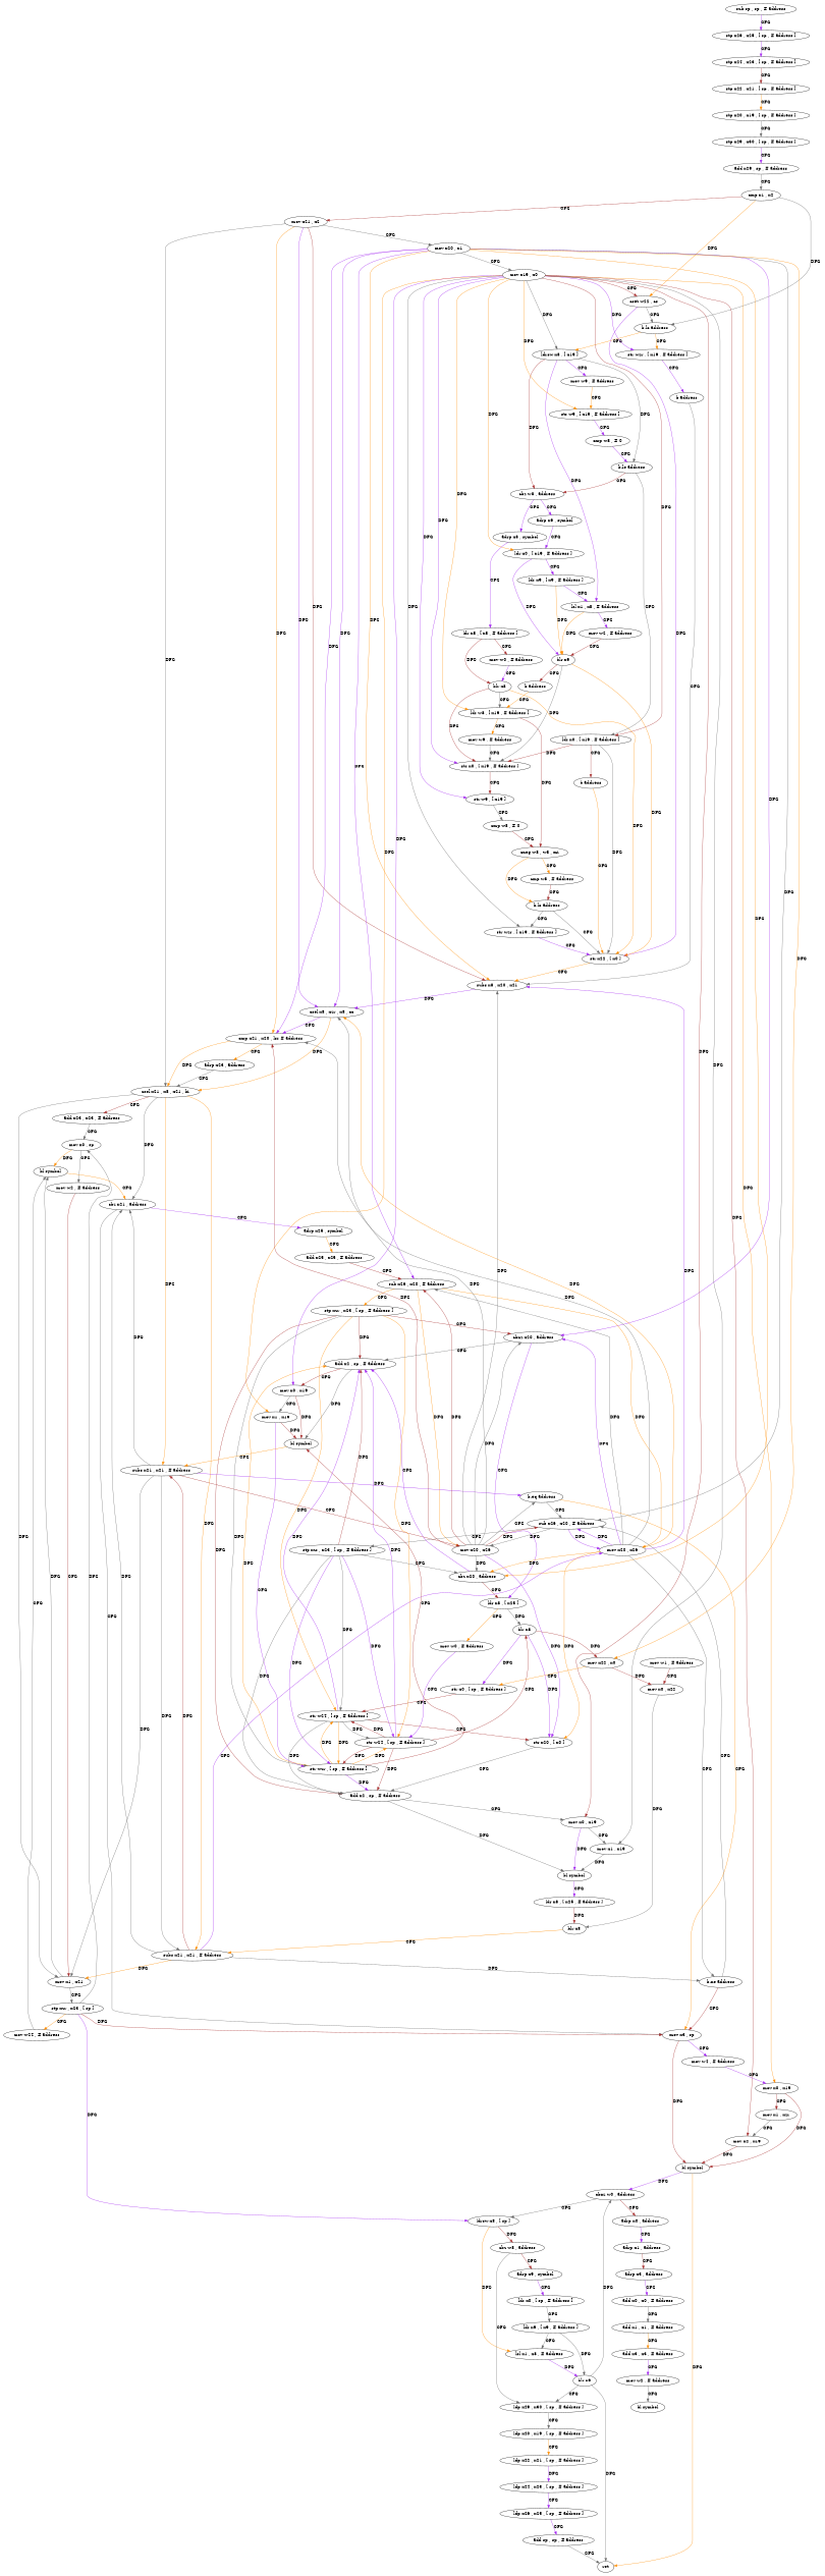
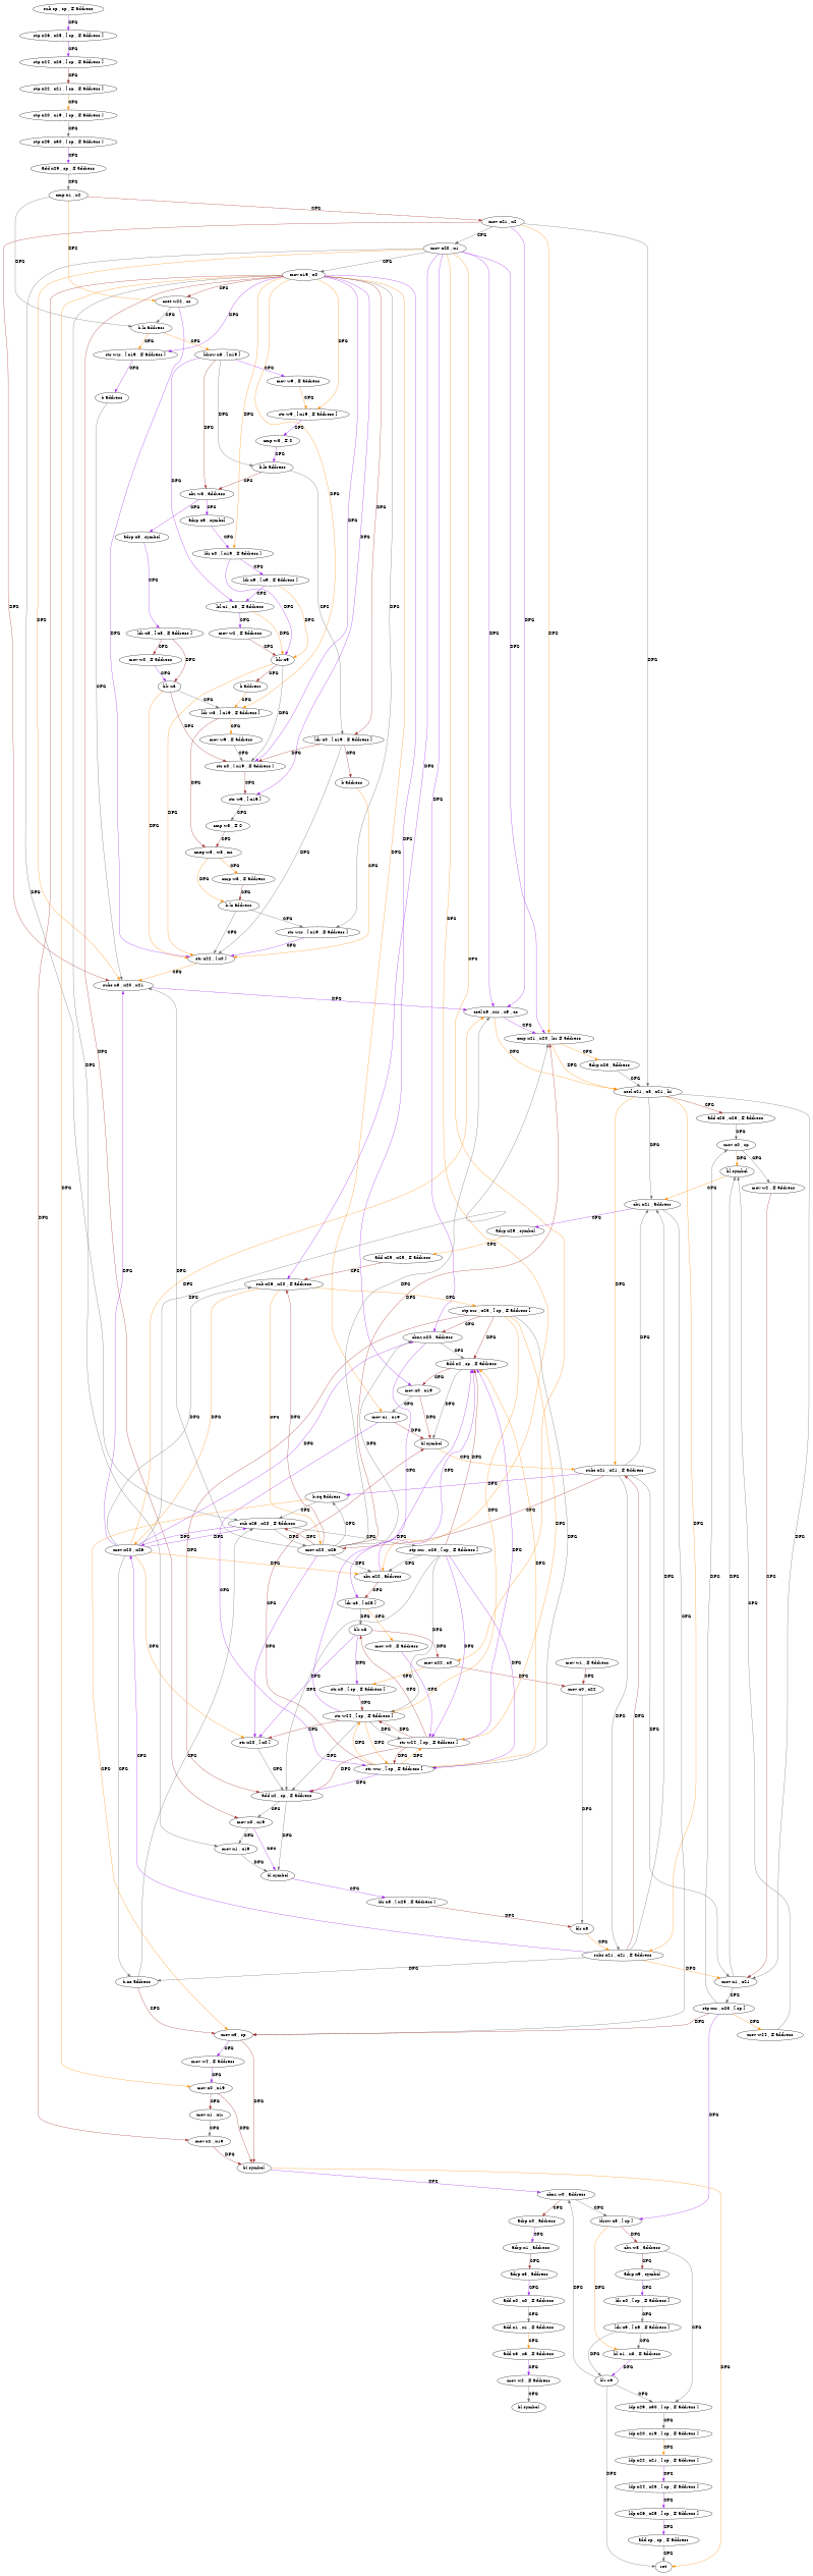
  digraph {
    edge [color=gray40]
    n1 [label="sub sp , sp , # address"]
    n2 [label="stp x26 , x25 , [ sp , # address ]"]
    n3 [label="stp x24 , x23 , [ sp , # address ]"]
    n4 [label="stp x22 , x21 , [ sp , # address ]"]
    n5 [label="stp x20 , x19 , [ sp , # address ]"]
    n6 [label="stp x29 , x30 , [ sp , # address ]"]
    n7 [label="add x29 , sp , # address"]
    n8 [label="cmp x1 , x2"]
    n9 [label="mov x21 , x2"]
    n10 [label="cset w22 , cs"]
    n11 [label="b.lo address"]
    n12 [label="mov x20 , x1"]
    n13 [label="subs x8 , x20 , x21"]
    n14 [label="csel x8 , xzr , x8 , cc"]
    n15 [label="cmp x21 , x20 , lsr # address"]
    n16 [label="csel x21 , x8 , x21 , hi"]
    n17 [label="str x22 , [ x0 ]"]
    n18 [label="str wzr , [ x19 , # address ]"]
    n19 [label="ldrsw x8 , [ x19 ]"]
    n20 [label="mov x19 , x0"]
    n21 [label="sub x26 , x20 , # address"]
    n22 [label="cbnz x20 , address"]
    n23 [label="sub x26 , x20 , # address"]
    n24 [label="cbz x20 , address"]
    n25 [label="mov x22 , x0"]
    n26 [label="adrp x23 , address"]
    n27 [label="add x23 , x23 , # address"]
    n28 [label="mov x1 , x21"]
    n29 [label="cbz x21 , address"]
    n30 [label="subs x21 , x21 , # address"]
    n31 [label="subs x21 , x21 , # address"]
    n32 [label="str w9 , [ x19 , # address ]"]
    n33 [label="ldr x0 , [ x19 , # address ]"]
    n34 [label="mov x0 , x19"]
    n35 [label="mov x2 , x19"]
    n36 [label="ldr w8 , [ x19 , # address ]"]
    n37 [label="ldr x0 , [ x19 , # address ]"]
    n38 [label="mov x0 , x19"]
    n39 [label="mov x1 , x19"]
    n40 [label="mov x0 , x19"]
    n41 [label="mov x1 , x19"]
    n42 [label="str wzr , [ x19 , # address ]"]
    n43 [label="str x0 , [ x19 , # address ]"]
    n44 [label="str w9 , [ x19 ]"]
    n45 [label="stp xzr , x23 , [ sp , # address ]"]
    n46 [label="mov x20 , x26"]
    n47 [label="mov x20 , x26"]
    n48 [label="add x2 , sp , # address"]
    n49 [label="ldr x8 , [ x25 ]"]
    n50 [label="str x20 , [ x0 ]"]
    n51 [label="add x2 , sp , # address"]
    n52 [label="stp xzr , x23 , [ sp , # address ]"]
    n53 [label="b address"]
    n54 [label="mov w9 , # address"]
    n55 [label="b.le address"]
    n56 [label="cbz w8 , address"]
    n57 [label="lsl x1 , x8 , # address"]
    n58 [label="cmp w8 , # 0"]
    n59 [label="b address"]
    n60 [label="bl symbol"]
    n61 [label="mov x1 , xzr"]
    n62 [label="mov w9 , # address"]
    n63 [label="cneg w8 , w8 , mi"]
    n64 [label="ldr x9 , [ x9 , # address ]"]
    n65 [label="blr x9"]
    n66 [label="bl symbol"]
    n67 [label="bl symbol"]
    n68 [label="str wzr , [ sp , # address ]"]
    n69 [label="cmp w8 , # 0"]
    n70 [label="adrp x8 , symbol"]
    n71 [label="adrp x9 , symbol"]
    n72 [label="mov w2 , # address"]
    n73 [label="ldr x8 , [ x8 , # address ]"]
    n74 [label="mov x0 , sp"]
    n75 [label="bl symbol"]
    n76 [label="stp xzr , x23 , [ sp ]"]
    n77 [label="mov x3 , sp"]
    n78 [label="adrp x25 , symbol"]
    n79 [label="b.ne address"]
    n80 [label="b.eq address"]
    n81 [label="mov w2 , # address"]
    n82 [label="mov w24 , # address"]
    n83 [label="ldrsw x8 , [ sp ]"]
    n84 [label="mov w4 , # address"]
    n85 [label="cbz w8 , address"]
    n86 [label="lsl x1 , x8 , # address"]
    n87 [label="add x25 , x25 , # address"]
    n88 [label="cbnz w0 , address"]
    n89 [label=ret]
    n90 [label="mov w0 , # address"]
    n91 [label="blr x8"]
    n92 [label="adrp x0 , address"]
    n93 [label="adrp x1 , address"]
    n94 [label="adrp x3 , address"]
    n95 [label="ldp x29 , x30 , [ sp , # address ]"]
    n96 [label="adrp x9 , symbol"]
    n97 [label="blr x9"]
    n98 [label="str w24 , [ sp , # address ]"]
    n99 [label="str w24 , [ sp , # address ]"]
    n100 [label="blr x8"]
    n101 [label="mov w0 , # address"]
    n102 [label="str x0 , [ sp , # address ]"]
    n103 [label="cmp w8 , # address"]
    n104 [label="b.lo address"]
    n105 [label="b address"]
    n106 [label="add x0 , x0 , # address"]
    n107 [label="add x1 , x1 , # address"]
    n108 [label="add x3 , x3 , # address"]
    n109 [label="mov w2 , # address"]
    n110 [label="bl symbol"]
    n111 [label="ldp x20 , x19 , [ sp , # address ]"]
    n112 [label="ldr x0 , [ sp , # address ]"]
    n113 [label="ldp x22 , x21 , [ sp , # address ]"]
    n114 [label="ldr x9 , [ x9 , # address ]"]
    n115 [label="mov x0 , x22"]
    n116 [label="blr x8"]
    n117 [label="ldr x8 , [ x25 , # address ]"]
    n118 [label="mov w1 , # address"]
    n119 [label="ldp x24 , x23 , [ sp , # address ]"]
    n120 [label="ldp x26 , x25 , [ sp , # address ]"]
    n121 [label="add sp , sp , # address"]
    n1 -> n2 [color=purple label=CFG]
    n2 -> n3 [color=purple label=CFG]
    n3 -> n4 [color=brown label=CFG]
    n4 -> n5 [color=darkorange label=CFG]
    n5 -> n6 [label=CFG]
    n6 -> n7 [color=purple label=CFG]
    n7 -> n8 [label=CFG]
    n8 -> n9 [color=brown label=CFG]
    n8 -> n10 [color=darkorange label=DFG]
    n8 -> n11 [label=DFG]
    n9 -> n12 [label=CFG]
    n9 -> n13 [color=brown label=DFG]
    n9 -> n14 [color=purple label=DFG]
    n9 -> n15 [color=darkorange label=DFG]
    n9 -> n16 [label=DFG]
    n10 -> n11 [label=CFG]
    n10 -> n17 [color=purple label=DFG]
    n11 -> n18 [color=darkorange label=CFG]
    n11 -> n19 [color=darkorange label=CFG]
    n12 -> n13 [color=darkorange label=DFG]
    n12 -> n14 [color=purple label=DFG]
    n12 -> n15 [color=purple label=DFG]
    n12 -> n20 [label=CFG]
    n12 -> n21 [color=purple label=DFG]
    n12 -> n22 [color=purple label=DFG]
    n12 -> n23 [label=DFG]
    n12 -> n24 [color=darkorange label=DFG]
    n12 -> n25 [color=darkorange label=DFG]
    n13 -> n14 [color=purple label=DFG]
    n14 -> n15 [color=purple label=CFG]
    n14 -> n16 [color=darkorange label=DFG]
    n15 -> n16 [color=darkorange label=DFG]
    n15 -> n26 [color=darkorange label=CFG]
    n16 -> n27 [color=brown label=CFG]
    n16 -> n28 [label=DFG]
    n16 -> n29 [label=DFG]
    n16 -> n30 [color=darkorange label=DFG]
    n16 -> n31 [color=darkorange label=DFG]
    n17 -> n13 [color=darkorange label=CFG]
    n18 -> n53 [color=purple label=CFG]
    n19 -> n54 [color=purple label=CFG]
    n19 -> n55 [label=DFG]
    n19 -> n56 [color=brown label=DFG]
    n19 -> n57 [color=purple label=DFG]
    n20 -> n10 [color=brown label=CFG]
    n20 -> n18 [color=purple label=DFG]
-   n20 -> n19 [label=DFG]
    n20 -> n32 [color=darkorange label=DFG]
    n20 -> n33 [color=brown label=DFG]
    n20 -> n34 [color=darkorange label=DFG]
    n20 -> n35 [color=brown label=DFG]
    n20 -> n36 [color=darkorange label=DFG]
    n20 -> n37 [color=darkorange label=DFG]
    n20 -> n38 [color=brown label=DFG]
    n20 -> n39 [label=DFG]
    n20 -> n40 [color=purple label=DFG]
    n20 -> n41 [color=darkorange label=DFG]
    n20 -> n42 [label=DFG]
    n20 -> n43 [color=purple label=DFG]
    n20 -> n44 [color=purple label=DFG]
    n21 -> n45 [color=darkorange label=CFG]
    n21 -> n46 [color=darkorange label=DFG]
    n21 -> n47 [color=darkorange label=DFG]
    n22 -> n48 [label=CFG]
    n22 -> n49 [color=purple label=CFG]
    n23 -> n46 [color=purple label=DFG]
    n23 -> n47 [label=DFG]
    n23 -> n52 [label=CFG]
    n24 -> n48 [color=purple label=CFG]
    n24 -> n49 [color=brown label=CFG]
    n25 -> n102 [color=darkorange label=CFG]
    n25 -> n115 [color=brown label=DFG]
    n26 -> n16 [label=CFG]
    n27 -> n74 [label=CFG]
    n28 -> n75 [label=DFG]
    n28 -> n76 [label=CFG]
    n29 -> n77 [label=CFG]
    n29 -> n78 [color=purple label=CFG]
    n30 -> n28 [color=darkorange label=DFG]
    n30 -> n29 [label=DFG]
    n30 -> n31 [color=brown label=DFG]
    n30 -> n46 [color=purple label=CFG]
    n30 -> n79 [label=DFG]
    n31 -> n28 [label=DFG]
    n31 -> n29 [label=DFG]
    n31 -> n30 [label=DFG]
    n31 -> n47 [color=brown label=CFG]
    n31 -> n80 [color=purple label=DFG]
    n32 -> n58 [color=purple label=CFG]
    n33 -> n17 [label=DFG]
    n33 -> n43 [color=brown label=DFG]
    n33 -> n59 [color=brown label=CFG]
    n34 -> n60 [color=brown label=DFG]
    n34 -> n61 [color=brown label=CFG]
    n35 -> n60 [color=brown label=DFG]
    n36 -> n62 [color=darkorange label=CFG]
    n36 -> n63 [color=brown label=DFG]
    n37 -> n64 [color=purple label=CFG]
    n37 -> n65 [color=purple label=DFG]
    n38 -> n39 [label=CFG]
    n38 -> n66 [color=purple label=DFG]
    n39 -> n66 [label=DFG]
    n40 -> n41 [label=CFG]
    n40 -> n67 [color=brown label=DFG]
    n41 -> n67 [color=brown label=DFG]
    n41 -> n68 [color=purple label=CFG]
    n42 -> n17 [color=purple label=CFG]
    n43 -> n44 [color=brown label=CFG]
    n44 -> n69 [label=CFG]
    n45 -> n22 [color=brown label=CFG]
    n45 -> n48 [color=brown label=DFG]
    n45 -> n51 [color=brown label=DFG]
    n45 -> n68 [label=DFG]
    n45 -> n98 [color=darkorange label=DFG]
    n45 -> n99 [color=darkorange label=DFG]
    n46 -> n13 [color=purple label=DFG]
    n46 -> n14 [color=darkorange label=DFG]
    n46 -> n15 [label=DFG]
    n46 -> n21 [label=DFG]
    n46 -> n22 [color=purple label=DFG]
    n46 -> n23 [color=purple label=DFG]
    n46 -> n24 [color=darkorange label=DFG]
    n46 -> n50 [color=darkorange label=DFG]
    n46 -> n79 [label=CFG]
    n47 -> n13 [label=DFG]
    n47 -> n14 [label=DFG]
    n47 -> n15 [color=brown label=DFG]
    n47 -> n21 [color=brown label=DFG]
    n47 -> n22 [label=DFG]
    n47 -> n23 [color=brown label=DFG]
    n47 -> n24 [label=DFG]
    n47 -> n50 [color=purple label=DFG]
    n47 -> n80 [label=CFG]
    n48 -> n40 [color=brown label=CFG]
    n48 -> n67 [label=DFG]
    n49 -> n100 [label=DFG]
    n49 -> n101 [color=darkorange label=CFG]
    n50 -> n51 [label=CFG]
    n51 -> n38 [label=CFG]
    n51 -> n66 [label=DFG]
    n52 -> n24 [label=CFG]
    n52 -> n48 [color=brown label=DFG]
    n52 -> n51 [label=DFG]
    n52 -> n68 [color=purple label=DFG]
    n52 -> n98 [color=purple label=DFG]
    n52 -> n99 [label=DFG]
    n53 -> n13 [label=CFG]
    n54 -> n32 [color=darkorange label=CFG]
    n55 -> n33 [label=CFG]
    n55 -> n56 [color=brown label=CFG]
    n56 -> n70 [color=purple label=CFG]
    n56 -> n71 [color=purple label=CFG]
    n57 -> n65 [color=darkorange label=DFG]
    n57 -> n72 [color=purple label=CFG]
    n58 -> n55 [color=purple label=CFG]
    n59 -> n17 [color=darkorange label=CFG]
    n60 -> n88 [color=purple label=DFG]
    n60 -> n89 [color=darkorange label=DFG]
    n61 -> n35 [label=CFG]
    n62 -> n43 [label=CFG]
    n63 -> n103 [color=darkorange label=CFG]
    n63 -> n104 [color=darkorange label=DFG]
    n64 -> n57 [color=purple label=CFG]
    n64 -> n65 [color=darkorange label=DFG]
    n65 -> n17 [color=darkorange label=DFG]
    n65 -> n43 [label=DFG]
    n65 -> n105 [color=brown label=CFG]
    n66 -> n117 [color=purple label=CFG]
    n67 -> n31 [color=darkorange label=CFG]
    n68 -> n48 [color=darkorange label=DFG]
    n68 -> n51 [color=purple label=DFG]
    n68 -> n67 [color=brown label=CFG]
    n68 -> n98 [color=darkorange label=DFG]
    n68 -> n99 [color=darkorange label=DFG]
    n69 -> n63 [color=brown label=CFG]
    n70 -> n73 [color=purple label=CFG]
    n71 -> n37 [color=purple label=CFG]
    n72 -> n65 [color=brown label=CFG]
    n73 -> n90 [color=brown label=CFG]
    n73 -> n91 [color=brown label=DFG]
    n74 -> n75 [color=darkorange label=DFG]
    n74 -> n81 [label=CFG]
    n75 -> n29 [color=darkorange label=CFG]
    n76 -> n74 [label=DFG]
    n76 -> n77 [color=brown label=DFG]
    n76 -> n82 [color=darkorange label=CFG]
    n76 -> n83 [color=purple label=DFG]
    n77 -> n60 [color=brown label=DFG]
    n77 -> n84 [color=purple label=CFG]
    n78 -> n87 [color=darkorange label=CFG]
    n79 -> n23 [label=CFG]
    n79 -> n77 [color=brown label=CFG]
    n80 -> n23 [label=CFG]
    n80 -> n77 [color=darkorange label=CFG]
    n81 -> n28 [color=brown label=CFG]
    n82 -> n75 [label=CFG]
    n83 -> n85 [color=brown label=DFG]
    n83 -> n86 [color=darkorange label=DFG]
    n84 -> n34 [color=purple label=CFG]
    n85 -> n95 [label=CFG]
    n85 -> n96 [color=brown label=CFG]
    n86 -> n97 [color=purple label=DFG]
    n87 -> n21 [color=brown label=CFG]
    n88 -> n83 [label=CFG]
    n88 -> n92 [color=brown label=CFG]
    n90 -> n91 [color=purple label=CFG]
    n91 -> n17 [color=darkorange label=DFG]
    n91 -> n36 [label=CFG]
    n91 -> n43 [color=brown label=DFG]
    n92 -> n93 [color=purple label=CFG]
    n93 -> n94 [color=brown label=CFG]
    n94 -> n106 [color=purple label=CFG]
    n95 -> n111 [label=CFG]
    n96 -> n112 [color=purple label=CFG]
    n97 -> n88 [label=DFG]
    n97 -> n89 [label=DFG]
    n97 -> n95 [label=CFG]
    n98 -> n48 [color=purple label=DFG]
    n98 -> n51 [color=brown label=DFG]
    n98 -> n68 [color=brown label=DFG]
    n98 -> n99 [color=brown label=DFG]
    n98 -> n100 [color=brown label=CFG]
    n99 -> n48 [color=purple label=DFG]
    n99 -> n50 [color=brown label=CFG]
    n99 -> n51 [label=DFG]
    n99 -> n68 [color=darkorange label=DFG]
    n99 -> n98 [label=DFG]
    n100 -> n25 [color=brown label=DFG]
    n100 -> n50 [color=purple label=DFG]
    n100 -> n102 [color=purple label=DFG]
    n101 -> n98 [color=purple label=CFG]
    n102 -> n99 [color=brown label=CFG]
    n103 -> n104 [color=brown label=CFG]
    n104 -> n17 [label=CFG]
    n104 -> n42 [label=CFG]
    n105 -> n36 [color=darkorange label=CFG]
    n106 -> n107 [label=CFG]
    n107 -> n108 [color=darkorange label=CFG]
    n108 -> n109 [color=purple label=CFG]
    n109 -> n110 [label=CFG]
    n111 -> n113 [color=darkorange label=CFG]
    n112 -> n114 [label=CFG]
    n113 -> n119 [color=purple label=DFG]
    n114 -> n86 [label=CFG]
    n114 -> n97 [label=DFG]
    n115 -> n116 [label=DFG]
    n116 -> n30 [color=darkorange label=CFG]
    n117 -> n116 [color=brown label=DFG]
    n118 -> n115 [color=brown label=CFG]
    n119 -> n120 [color=purple label=CFG]
    n120 -> n121 [color=purple label=CFG]
    n121 -> n89 [label=CFG]
  }
